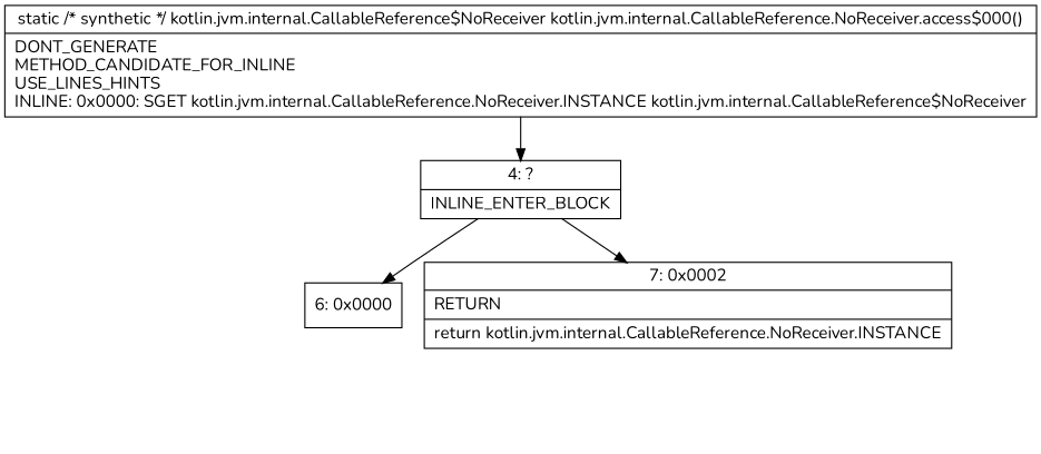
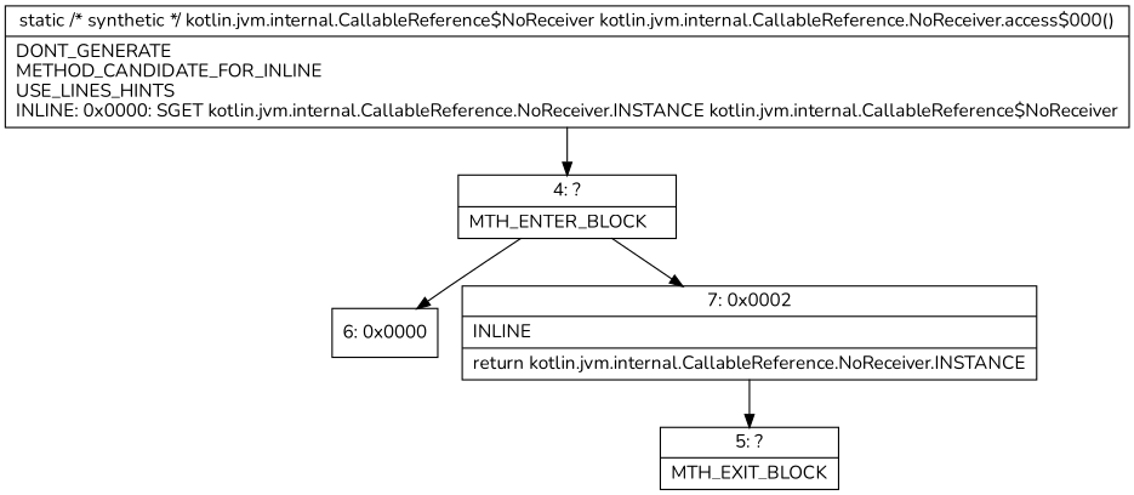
  digraph {
    fontname=Nunito
    node [fontname=Nunito shape=record]
    edge [fontname=Nunito]
-   n1 [label="{4\:\ ?|INLINE_ENTER_BLOCK\l}"]
+   n1 [label="{4\:\ ?|MTH_ENTER_BLOCK\l}"]
    n2 [label="{6\:\ 0x0000}"]
-   n3 [label="{7\:\ 0x0002|RETURN\l|return kotlin.jvm.internal.CallableReference.NoReceiver.INSTANCE\l}"]
+   n3 [label="{7\:\ 0x0002|INLINE\l|return kotlin.jvm.internal.CallableReference.NoReceiver.INSTANCE\l}"]
+   n4 [label="{5\:\ ?|MTH_EXIT_BLOCK\l}"]
    n5 [label="{static \/* synthetic *\/ kotlin.jvm.internal.CallableReference$NoReceiver kotlin.jvm.internal.CallableReference.NoReceiver.access$000()  | DONT_GENERATE\lMETHOD_CANDIDATE_FOR_INLINE\lUSE_LINES_HINTS\lINLINE: 0x0000: SGET   kotlin.jvm.internal.CallableReference.NoReceiver.INSTANCE kotlin.jvm.internal.CallableReference$NoReceiver\l}"]
    n1 -> n2
    n1 -> n3
+   n3 -> n4
    n5 -> n1
  }
